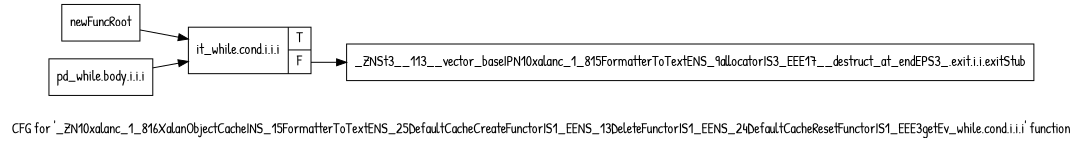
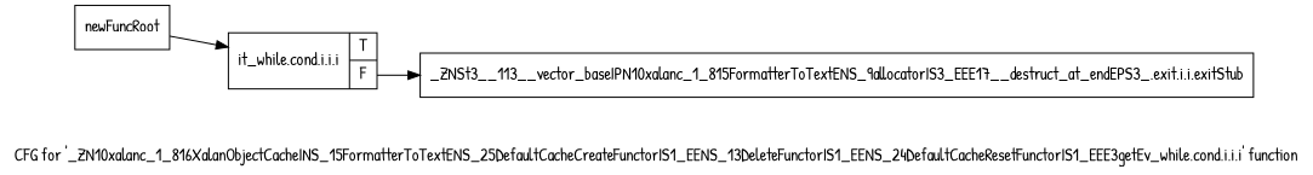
  digraph {
    fontname="Patrick Hand"
    label="CFG for '_ZN10xalanc_1_816XalanObjectCacheINS_15FormatterToTextENS_25DefaultCacheCreateFunctorIS1_EENS_13DeleteFunctorIS1_EENS_24DefaultCacheResetFunctorIS1_EEE3getEv_while.cond.i.i.i' function"
    rankdir=LR
    node [fontname="Patrick Hand" shape=record]
    edge [fontname="Patrick Hand"]
    n1 [label="{newFuncRoot}"]
    n2 [label="{it_while.cond.i.i.i|{<s0>T|<s1>F}}"]
    n3 [label="{_ZNSt3__113__vector_baseIPN10xalanc_1_815FormatterToTextENS_9allocatorIS3_EEE17__destruct_at_endEPS3_.exit.i.i.exitStub}"]
-   n4 [label="{pd_while.body.i.i.i}"]
    n1 -> n2
    n2 -> n3 [tailport=s1]
-   n4 -> n2
  }
